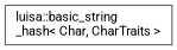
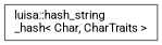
  digraph {
    rankdir=LR
    fontname=Roboto
-   n1 [color=grey40 fillcolor=white fontname=Roboto fontsize=10 height=0.2 label="luisa::basic_string\l_hash\< Char, CharTraits \>" shape=box style=filled width=0.4]
+   n1 [color=grey40 fillcolor=white fontname=Roboto fontsize=10 height=0.2 label="luisa::hash_string\l_hash\< Char, CharTraits \>" shape=box style=filled width=0.4]
  }
